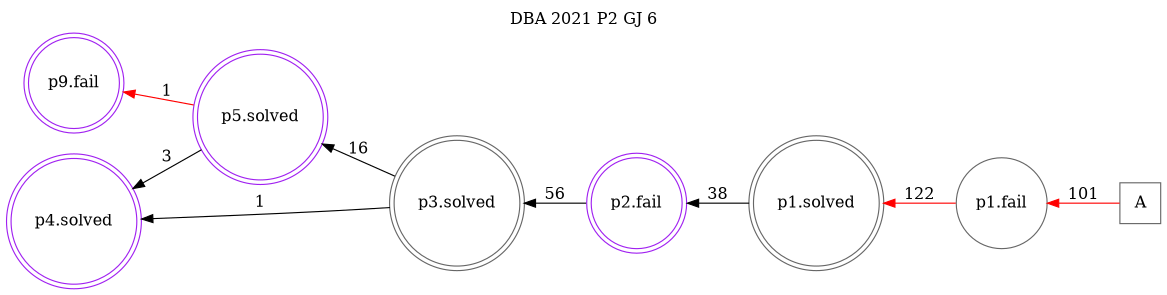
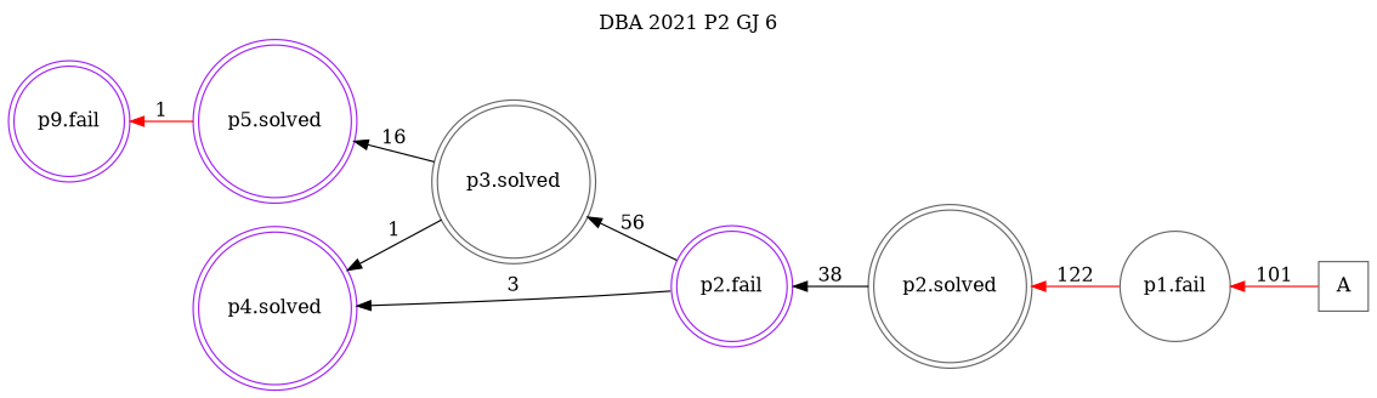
  digraph {
    label=" DBA 2021 P2 GJ 6 "
    labelloc=tl
    rankdir=RL
    node [color=gray40 shape=doublecircle]
    edge [color=black]
    n1 [label=A shape=square]
    n2 [label="p1.fail" shape=circle]
-   n3 [label="p1.solved"]
+   n3 [label="p2.solved"]
    n4 [color=purple label="p2.fail"]
    n5 [label="p3.solved"]
    n6 [color=purple label="p5.solved"]
    n7 [color=purple label="p4.solved"]
    n8 [color=purple label="p9.fail"]
    n1 -> n2 [color=red label=101]
    n2 -> n3 [color=red label=122]
    n3 -> n4 [label=38]
    n4 -> n5 [label=56]
    n5 -> n6 [label=16]
    n5 -> n7 [label=1]
-   n6 -> n7 [label=3]
+   n4 -> n7 [label=3]
    n6 -> n8 [color=red label=1]
  }
